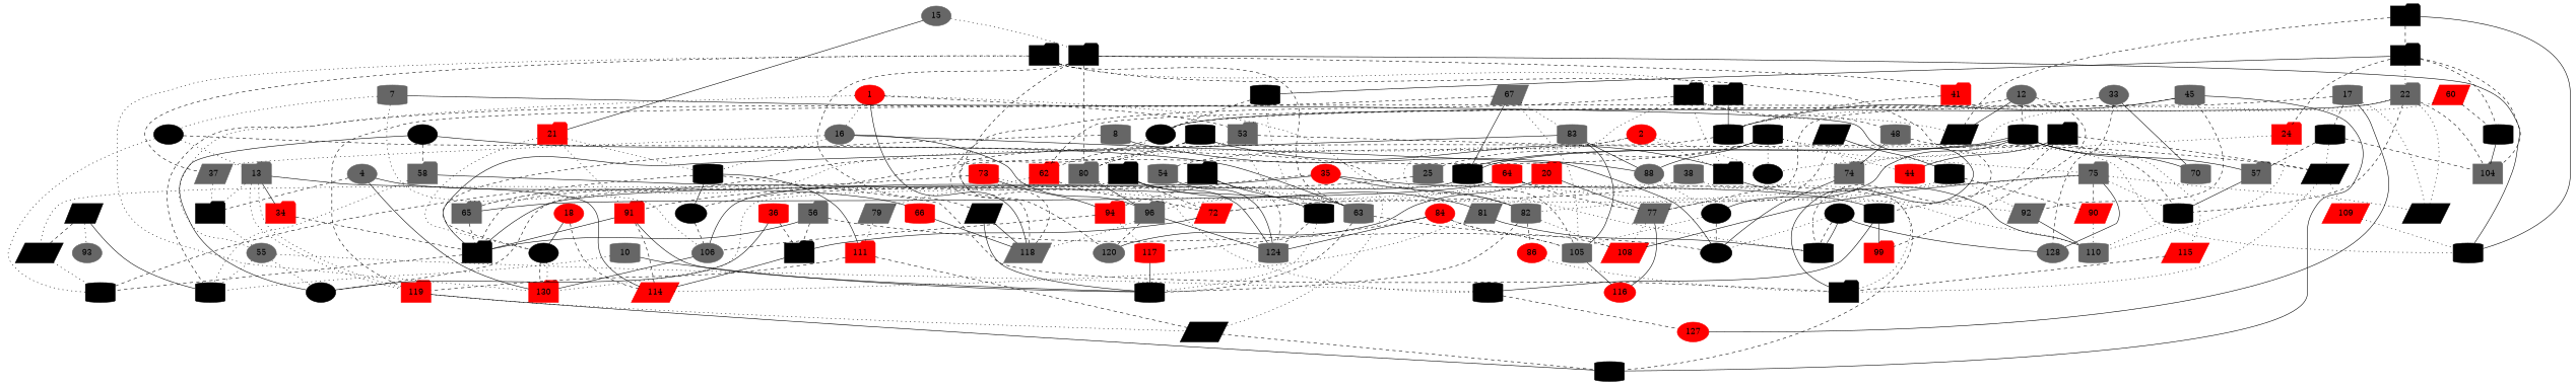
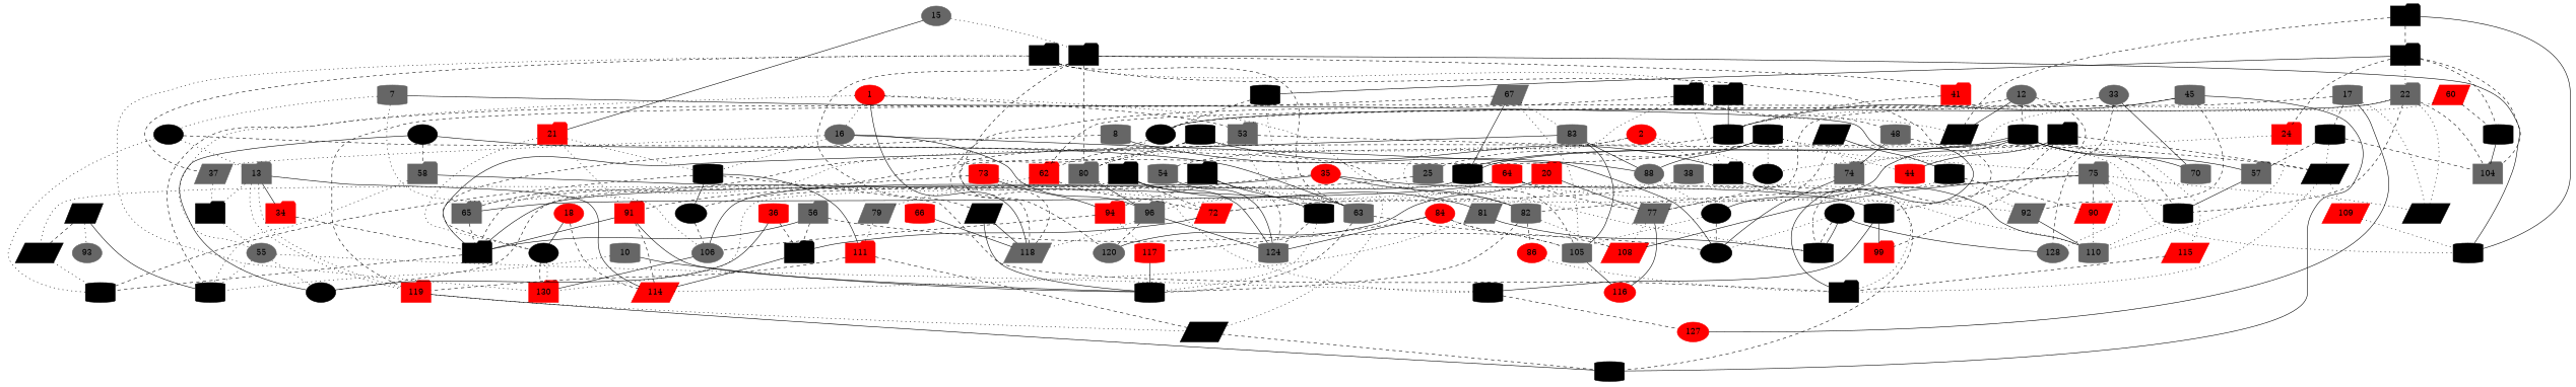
  graph {
    node [color=black shape=cylinder style=filled]
    edge [style=dashed]
    1 [color=red shape=ellipse]
    16 [color=gray40 shape=ellipse]
    53 [color=gray40 shape=folder]
    55 [color=gray40 shape=ellipse]
    118 [color=gray40 shape=parallelogram]
    122 [shape=parallelogram]
    37 [color=gray40 shape=parallelogram]
    78
    96 [color=gray40 shape=folder]
    103 [shape=ellipse]
    107 [shape=parallelogram]
    80 [color=gray40 shape=folder]
    69
    71
    89 [shape=ellipse]
    121
    126
    2 [color=red shape=ellipse]
    54 [color=gray40]
    65 [color=gray40 shape=folder]
    68 [shape=ellipse]
    95 [shape=folder]
    124 [color=gray40]
    97 [shape=folder]
    110 [color=gray40]
    3 [shape=folder]
    42 [shape=parallelogram]
    48 [color=gray40]
    82 [color=gray40]
    100
    74 [color=gray40 shape=folder]
    123
    108 [color=red shape=parallelogram]
    86 [color=red shape=ellipse]
-   4 [color=gray40 shape=ellipse]
    47 [shape=folder]
    66 [color=red]
    130 [color=red shape=folder]
    5 [shape=folder]
    43 [shape=folder]
    63 [color=gray40]
    85
    52
    105 [color=gray40]
    6 [shape=folder]
    9 [shape=folder]
    113
    22 [color=gray40 shape=folder]
    24 [color=red shape=folder]
    50
    102
    104 [color=gray40 shape=folder]
    7 [color=gray40]
    11 [shape=ellipse]
    106 [color=gray40 shape=ellipse]
    129 [shape=folder]
    13 [color=gray40 shape=folder]
    125
    8 [color=gray40]
    61 [shape=ellipse]
    88 [color=gray40 shape=ellipse]
    98 [shape=ellipse]
    131 [shape=parallelogram]
    51 [shape=ellipse]
    10 [color=gray40]
    34 [color=red shape=folder]
    114 [color=red shape=parallelogram]
    119 [color=red shape=folder]
    12 [color=gray40 shape=ellipse]
    27
    62 [color=red shape=folder]
    99 [color=red shape=folder]
    57 [color=gray40 shape=folder]
    70 [color=gray40]
    76
    115 [color=red shape=parallelogram]
    72 [color=red shape=parallelogram]
    79 [color=gray40 shape=parallelogram]
    14 [shape=ellipse]
    58 [color=gray40 shape=folder]
    15 [color=gray40 shape=ellipse]
    21 [color=red shape=folder]
    28 [shape=folder]
    91 [color=red shape=folder]
    120 [color=gray40 shape=ellipse]
    32 [shape=parallelogram]
    41 [color=red shape=folder]
    101 [shape=ellipse]
    111 [color=red shape=folder]
    17 [color=gray40]
    19
    127 [color=red shape=ellipse]
    18 [color=red shape=ellipse]
    109 [color=red shape=parallelogram]
    20 [color=red shape=folder]
    77 [color=gray40 shape=parallelogram]
    116 [color=red shape=ellipse]
    75 [color=gray40 shape=folder]
    23
    25 [color=gray40]
    44 [color=red]
    26
    29 [shape=parallelogram]
    59
    92 [color=gray40 shape=parallelogram]
    90 [color=red shape=parallelogram]
    81 [color=gray40 shape=parallelogram]
    30 [shape=folder]
    112 [shape=parallelogram]
    87 [shape=folder]
    31 [shape=folder]
    46
    33 [color=gray40 shape=ellipse]
    128 [color=gray40 shape=ellipse]
    35 [color=red shape=ellipse]
    94 [color=red shape=folder]
    117 [color=red]
    36 [color=red]
    38 [color=gray40]
    39 [shape=ellipse]
    40 [shape=folder]
    45 [color=gray40]
    49 [shape=parallelogram]
    93 [color=gray40 shape=ellipse]
    56 [color=gray40 shape=folder]
    60 [color=red shape=parallelogram]
    64 [color=red]
    67 [color=gray40 shape=parallelogram]
    83 [color=gray40]
    73 [color=red]
    84 [color=red shape=ellipse]
    1 -- 16 [style=dotted]
    1 -- 53
    1 -- 55 [style=dotted]
    1 -- 118 [style=solid]
    1 -- 122 [style=dotted]
    16 -- 37 [style=dotted]
    16 -- 78 [style=dotted]
    16 -- 96 [style=solid]
    16 -- 103 [style=solid]
    53 -- 107
    53 -- 80 [style=dotted]
    53 -- 69 [style=dotted]
    55 -- 71 [style=dotted]
    55 -- 89 [style=dotted]
    55 -- 121 [style=dotted]
    122 -- 126
    37 -- 47 [style=dotted]
    78 -- 129
    78 -- 125
    78 -- 101 [style=solid]
    78 -- 111 [style=solid]
    96 -- 118 [style=dotted]
    96 -- 124 [style=solid]
    96 -- 120
    107 -- 129 [style=dotted]
    107 -- 109 [style=dotted]
    80 -- 96 [style=solid]
    80 -- 121 [style=dotted]
    69 -- 124
    69 -- 123 [style=dotted]
    121 -- 127
    2 -- 54
    2 -- 65 [style=dotted]
    2 -- 68 [style=dotted]
    2 -- 95 [style=dotted]
    54 -- 124 [style=solid]
    65 -- 97
    95 -- 110 [style=solid]
    97 -- 125
    3 -- 118
    3 -- 95 [style=dotted]
    3 -- 42 [style=dotted]
    3 -- 48
    3 -- 82 [style=dotted]
    48 -- 100
    48 -- 74 [style=solid]
    82 -- 123
    82 -- 108 [style=dotted]
    82 -- 86
    100 -- 110 [style=dotted]
    74 -- 103 [style=solid]
    74 -- 81 [style=dotted]
    86 -- 129 [style=dotted]
-   4 -- 47
-   4 -- 66 [style=solid]
-   4 -- 130 [style=solid]
    47 -- 55 [style=dotted]
    66 -- 118 [style=solid]
    5 -- 37
    5 -- 130 [style=dotted]
    5 -- 43 [style=dotted]
    5 -- 63
    5 -- 85
    43 -- 52 [style=solid]
    63 -- 123
    63 -- 105
    52 -- 118
    52 -- 75 [style=dotted]
    105 -- 116 [style=solid]
    6 -- 42
    6 -- 9
    6 -- 113 [style=solid]
    9 -- 22 [style=dotted]
    9 -- 24
    9 -- 50 [style=solid]
    9 -- 102
    9 -- 104
    22 -- 100
    22 -- 52 [style=dotted]
    22 -- 104
    22 -- 131 [style=dotted]
    22 -- 51 [style=solid]
    24 -- 68 [style=dotted]
    24 -- 110 [style=dotted]
    50 -- 69 [style=dotted]
    50 -- 51
    102 -- 104 [style=solid]
    7 -- 11 [style=dotted]
    7 -- 106 [style=dotted]
    7 -- 129 [style=solid]
    11 -- 82
    11 -- 13 [style=dotted]
    11 -- 125 [style=dotted]
    106 -- 130 [style=solid]
    13 -- 47 [style=dotted]
    13 -- 34 [style=solid]
    13 -- 114 [style=solid]
    13 -- 119 [style=dotted]
    13 -- 119 [style=dotted]
    8 -- 61
    8 -- 88 [style=solid]
    61 -- 130
    61 -- 130 [style=dotted]
    88 -- 98 [style=dotted]
    98 -- 103
    98 -- 105 [style=dotted]
    51 -- 80 [style=dotted]
    51 -- 62
    10 -- 71 [style=dotted]
    10 -- 123 [style=solid]
    34 -- 97
    119 -- 122 [style=dotted]
    119 -- 126 [style=solid]
    12 -- 42 [style=solid]
    12 -- 27
    12 -- 62
    12 -- 99
    27 -- 98 [style=solid]
    27 -- 57 [style=solid]
    27 -- 70 [style=solid]
    27 -- 76 [style=solid]
    27 -- 76 [style=solid]
    27 -- 115 [style=dotted]
    62 -- 72
    62 -- 79 [style=dotted]
    57 -- 100 [style=solid]
    76 -- 105
    76 -- 106 [style=solid]
    115 -- 129
    72 -- 87 [style=solid]
    79 -- 111 [style=dotted]
    14 -- 89 [style=solid]
    14 -- 63 [style=solid]
    14 -- 58
    58 -- 71 [style=dotted]
    58 -- 63 [style=solid]
    15 -- 21 [style=solid]
    15 -- 28 [style=dotted]
    21 -- 78 [style=dotted]
    21 -- 61 [style=dotted]
    21 -- 91 [style=dotted]
    28 -- 80
    28 -- 113 [style=solid]
    28 -- 120
    28 -- 32
    28 -- 41
    91 -- 97 [style=solid]
    91 -- 123 [style=solid]
    91 -- 114
    32 -- 118 [style=solid]
    32 -- 123 [style=solid]
    41 -- 52
    101 -- 106
    111 -- 122
    111 -- 119
    17 -- 131 [style=dotted]
    17 -- 119
    17 -- 19
    17 -- 127 [style=solid]
    19 -- 107 [style=dotted]
    19 -- 104
    19 -- 57
    18 -- 61 [style=solid]
    18 -- 114
    109 -- 113 [style=dotted]
    20 -- 120 [style=solid]
    20 -- 77 [style=solid]
    77 -- 108 [style=dotted]
    77 -- 116 [style=solid]
-   75 -- 82 [style=dotted]
+   75 -- 82
    75 -- 100 [style=dotted]
    75 -- 108 [style=solid]
    75 -- 131 [style=dotted]
    75 -- 90
-   75 -- 128 [style=solid]
+   75 -- 128 [style=dotted]
    23 -- 68 [style=dotted]
    23 -- 113 [style=dotted]
    23 -- 88 [style=solid]
    23 -- 91
    23 -- 25
    23 -- 44 [style=dotted]
    25 -- 85 [style=dotted]
    25 -- 101
    26 -- 80
    26 -- 65
    26 -- 95 [style=solid]
    29 -- 74 [style=dotted]
    29 -- 77
    29 -- 59 [style=solid]
    59 -- 72 [style=dotted]
    59 -- 92 [style=dotted]
    59 -- 90
    92 -- 110 [style=solid]
    90 -- 110 [style=dotted]
    81 -- 85 [style=solid]
    81 -- 114 [style=dotted]
    30 -- 124 [style=solid]
    30 -- 72
    30 -- 81 [style=solid]
    30 -- 112 [style=dotted]
    112 -- 125 [style=dotted]
    87 -- 114 [style=solid]
    31 -- 107
    31 -- 44 [style=solid]
    31 -- 46
    46 -- 121 [style=solid]
    46 -- 99 [style=solid]
    33 -- 51
    33 -- 70 [style=solid]
    33 -- 128
    35 -- 97 [style=solid]
    35 -- 82 [style=solid]
    35 -- 46 [style=solid]
    35 -- 94
    94 -- 106
    94 -- 117 [style=dotted]
    117 -- 123 [style=solid]
    36 -- 89 [style=solid]
    36 -- 87
    38 -- 129 [style=dotted]
    38 -- 72
    39 -- 103 [style=dotted]
    39 -- 85
    39 -- 85 [style=solid]
    39 -- 128 [style=solid]
    40 -- 69 [style=solid]
    40 -- 89
    40 -- 124
    40 -- 63 [style=dotted]
    45 -- 126 [style=solid]
    45 -- 52 [style=solid]
    45 -- 77
    45 -- 92
    49 -- 71 [style=solid]
    49 -- 112
    49 -- 93 [style=dotted]
    56 -- 103
    56 -- 97 [style=solid]
    56 -- 87
    60 -- 74 [style=dotted]
    60 -- 102
    64 -- 96 [style=dotted]
    64 -- 126
    64 -- 65 [style=solid]
    64 -- 130 [style=dotted]
    64 -- 77
    64 -- 92 [style=dotted]
    67 -- 71
    67 -- 105 [style=dotted]
    67 -- 76 [style=solid]
    67 -- 83 [style=dotted]
    83 -- 97 [style=solid]
    83 -- 105 [style=solid]
    83 -- 88 [style=solid]
    73 -- 97
    73 -- 110 [style=dotted]
    73 -- 94 [style=solid]
    84 -- 124 [style=solid]
    84 -- 108
    84 -- 105 [style=dotted]
    84 -- 117
  }
